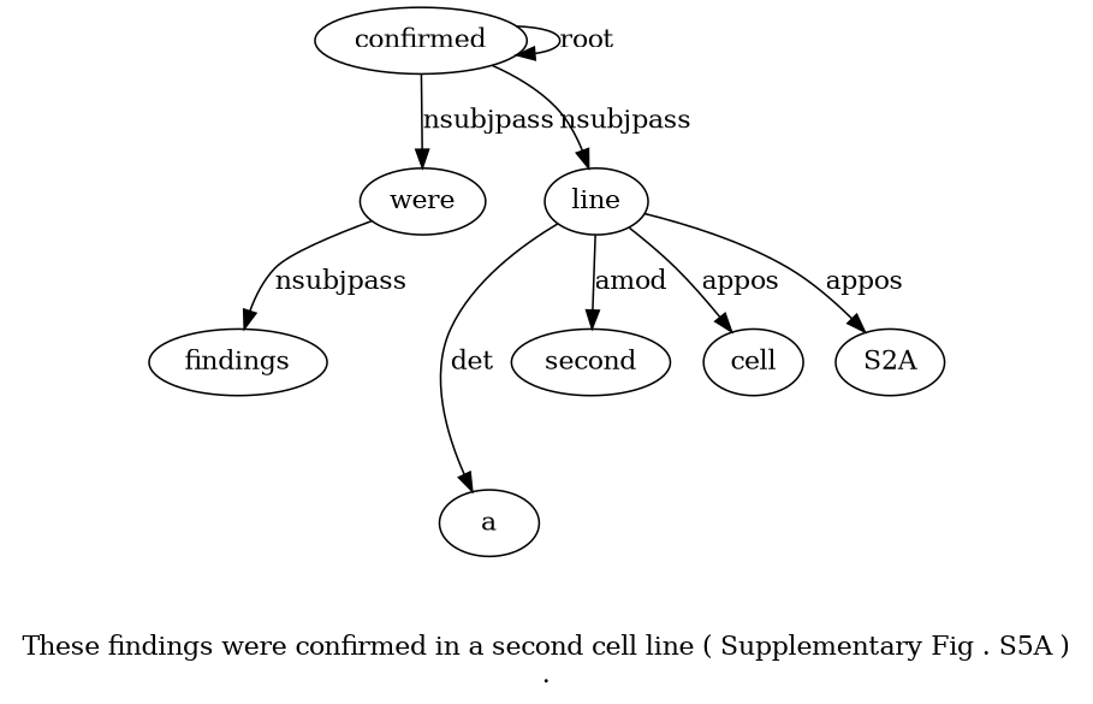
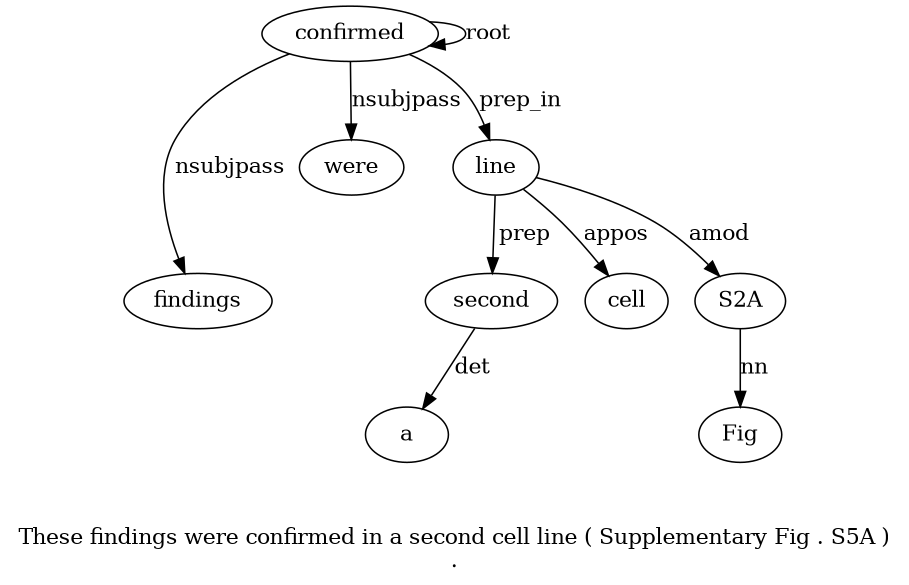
  digraph {
    label="These findings were confirmed in a second cell line ( Supplementary Fig . S5A )\n."
    node [fillcolor=white style=filled]
    n1 [label=findings]
    n2 [label=confirmed]
    n3 [label=were]
    n4 [label=line]
    n5 [label=a]
    n6 [label=second]
    n7 [label=cell]
    n8 [label=S2A]
-   n3 -> n1 [label=nsubjpass]
+   n9 [label=Fig]
+   n2 -> n1 [label=nsubjpass]
    n2 -> n2 [label=root]
    n2 -> n3 [label=nsubjpass]
-   n2 -> n4 [label=nsubjpass]
-   n4 -> n5 [label=det]
-   n4 -> n6 [label=amod]
+   n2 -> n4 [label=prep_in]
+   n6 -> n5 [label=det]
+   n4 -> n6 [label=prep]
    n4 -> n7 [label=appos]
-   n4 -> n8 [label=appos]
+   n4 -> n8 [label=amod]
+   n8 -> n9 [label=nn]
  }
